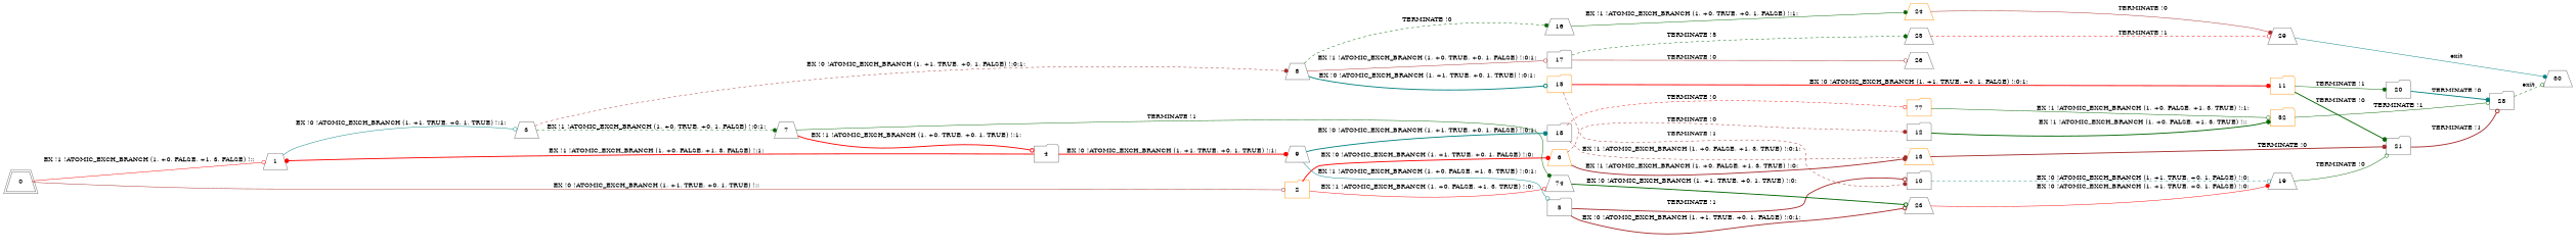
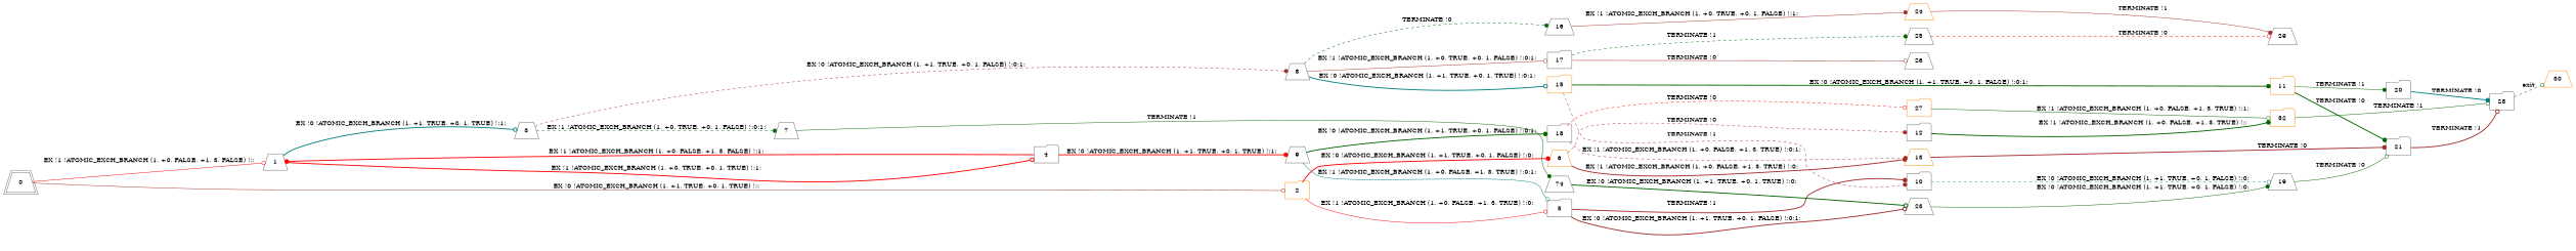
  digraph {
    rankdir=LR
    node [color=gray40 shape=trapezium]
    edge [arrowhead=dot color=darkgreen style=bold]
    0 [peripheries=2]
    1
    2 [color=darkorange shape=folder]
    3
    4 [shape=folder]
    5 [shape=folder]
    6 [color=darkorange]
    7
    8
    9
    10 [shape=folder]
    23
    12 [shape=folder]
    13 [color=darkorange]
    n15 [label=74]
    15 [color=darkorange shape=folder]
    16
    17 [shape=folder]
    18 [shape=folder]
    19
    11 [color=darkorange shape=folder]
    20 [shape=folder]
    21 [shape=folder]
    n24 [color=darkorange label=52 shape=folder]
    24 [color=darkorange]
    25
    26
-   27 [color=darkorange shape=folder label=77]
+   27 [color=darkorange shape=folder]
    28 [shape=folder]
    29
-   30
+   30 [color=darkorange]
    0 -> 1 [arrowhead=odot color=red label="EX !1 !ATOMIC_EXCH_BRANCH (1, +0, FALSE, +1, 3, FALSE) !::" style=solid]
    0 -> 2 [arrowhead=odot color=brown label="EX !0 !ATOMIC_EXCH_BRANCH (1, +1, TRUE, +0, 1, TRUE) !::" style=solid]
-   1 -> 3 [arrowhead=odot color=teal label="EX !0 !ATOMIC_EXCH_BRANCH (1, +1, TRUE, +0, 1, TRUE) !:1:" style=solid]
-   7 -> 4 [arrowhead=odot color=red label="EX !1 !ATOMIC_EXCH_BRANCH (1, +0, TRUE, +0, 1, TRUE) !:1:"]
-   2 -> n15 [arrowhead=odot color=red label="EX !1 !ATOMIC_EXCH_BRANCH (1, +0, FALSE, +1, 3, TRUE) !:0:" style=solid]
+   1 -> 3 [arrowhead=odot color=teal label="EX !0 !ATOMIC_EXCH_BRANCH (1, +1, TRUE, +0, 1, TRUE) !:1:"]
+   1 -> 4 [arrowhead=odot color=red label="EX !1 !ATOMIC_EXCH_BRANCH (1, +0, TRUE, +0, 1, TRUE) !:1:"]
+   2 -> 5 [arrowhead=odot color=red label="EX !1 !ATOMIC_EXCH_BRANCH (1, +0, FALSE, +1, 3, TRUE) !:0:" style=solid]
    2 -> 6 [color=red label="EX !0 !ATOMIC_EXCH_BRANCH (1, +1, TRUE, +0, 1, FALSE) !:0:"]
    3 -> 7 [label="EX !1 !ATOMIC_EXCH_BRANCH (1, +0, TRUE, +0, 1, FALSE) !:0:1:" style=dashed]
    3 -> 8 [color=brown label="EX !0 !ATOMIC_EXCH_BRANCH (1, +1, TRUE, +0, 1, FALSE) !:0:1:" style=dashed]
    4 -> 1 [color=red label="EX !1 !ATOMIC_EXCH_BRANCH (1, +0, FALSE, +1, 3, FALSE) !:1:"]
    4 -> 9 [color=red label="EX !0 !ATOMIC_EXCH_BRANCH (1, +1, TRUE, +0, 1, TRUE) !:1:"]
-   5 -> 10 [arrowhead=odot color=brown label="TERMINATE !1"]
+   5 -> 10 [color=brown label="TERMINATE !1"]
    5 -> 23 [arrowhead=odot color=brown label="EX !0 !ATOMIC_EXCH_BRANCH (1, +1, TRUE, +0, 1, FALSE) !:0:1:"]
    6 -> 12 [color=brown label="TERMINATE !0" style=dashed]
    6 -> 13 [color=brown label="EX !1 !ATOMIC_EXCH_BRANCH (1, +0, FALSE, +1, 3, TRUE) !:0:"]
    7 -> n15 [label="TERMINATE !1" style=solid]
    8 -> 15 [arrowhead=odot color=teal label="EX !0 !ATOMIC_EXCH_BRANCH (1, +1, TRUE, +0, 1, TRUE) !:0:1:"]
    8 -> 16 [label="TERMINATE !0" style=dashed]
    8 -> 17 [arrowhead=odot color=brown label="EX !1 !ATOMIC_EXCH_BRANCH (1, +0, TRUE, +0, 1, FALSE) !:0:1:" style=solid]
    9 -> 5 [arrowhead=odot color=teal label="EX !1 !ATOMIC_EXCH_BRANCH (1, +0, FALSE, +1, 3, TRUE) !:0:1:" style=solid]
-   9 -> 18 [color=teal label="EX !0 !ATOMIC_EXCH_BRANCH (1, +1, TRUE, +0, 1, FALSE) !:0:1:"]
+   9 -> 18 [label="EX !0 !ATOMIC_EXCH_BRANCH (1, +1, TRUE, +0, 1, FALSE) !:0:1:"]
    10 -> 19 [arrowhead=odot color=teal label="EX !0 !ATOMIC_EXCH_BRANCH (1, +1, TRUE, +0, 1, FALSE) !:0:" style=dashed]
-   23 -> 19 [color=red label="EX !0 !ATOMIC_EXCH_BRANCH (1, +1, TRUE, +0, 1, FALSE) !:0:" style=solid]
+   23 -> 19 [label="EX !0 !ATOMIC_EXCH_BRANCH (1, +1, TRUE, +0, 1, FALSE) !:0:" style=solid]
    12 -> n24 [label="EX !1 !ATOMIC_EXCH_BRANCH (1, +0, FALSE, +1, 3, TRUE) !::"]
    13 -> 21 [color=brown label="TERMINATE !0"]
    n15 -> 23 [arrowhead=odot label="EX !0 !ATOMIC_EXCH_BRANCH (1, +1, TRUE, +0, 1, TRUE) !:0:"]
    15 -> 10 [color=brown label="TERMINATE !1" style=dashed]
-   15 -> 11 [color=red label="EX !0 !ATOMIC_EXCH_BRANCH (1, +1, TRUE, +0, 1, FALSE) !:0:1:"]
-   16 -> 24 [label="EX !1 !ATOMIC_EXCH_BRANCH (1, +0, TRUE, +0, 1, FALSE) !:1:" style=solid]
-   17 -> 25 [label="TERMINATE !5" style=dashed]
+   15 -> 11 [label="EX !0 !ATOMIC_EXCH_BRANCH (1, +1, TRUE, +0, 1, FALSE) !:0:1:"]
+   16 -> 24 [color=brown label="EX !1 !ATOMIC_EXCH_BRANCH (1, +0, TRUE, +0, 1, FALSE) !:1:" style=solid]
+   17 -> 25 [label="TERMINATE !1" style=dashed]
    17 -> 26 [arrowhead=odot color=brown label="TERMINATE !0" style=solid]
    18 -> 13 [color=brown label="EX !1 !ATOMIC_EXCH_BRANCH (1, +0, FALSE, +1, 3, TRUE) !:0:1:" style=dashed]
    18 -> 27 [arrowhead=odot color=red label="TERMINATE !0" style=dashed]
    19 -> 21 [arrowhead=odot label="TERMINATE !0" style=solid]
    11 -> 20 [label="TERMINATE !1" style=solid]
    11 -> 21 [label="TERMINATE !0"]
    20 -> 28 [color=teal label="TERMINATE !0"]
    21 -> 28 [arrowhead=odot color=brown label="TERMINATE !1"]
    n24 -> 28 [arrowhead=odot label="TERMINATE !1" style=solid]
-   24 -> 29 [color=brown label="TERMINATE !0" style=solid]
-   25 -> 29 [arrowhead=odot color=red label="TERMINATE !1" style=dashed]
+   24 -> 29 [color=brown label="TERMINATE !1" style=solid]
+   25 -> 29 [arrowhead=odot color=red label="TERMINATE !0" style=dashed]
    27 -> n24 [arrowhead=odot label="EX !1 !ATOMIC_EXCH_BRANCH (1, +0, FALSE, +1, 3, TRUE) !:1:" style=solid]
    28 -> 30 [arrowhead=odot label=exit style=dashed]
-   29 -> 30 [color=teal label=exit style=solid]
  }
